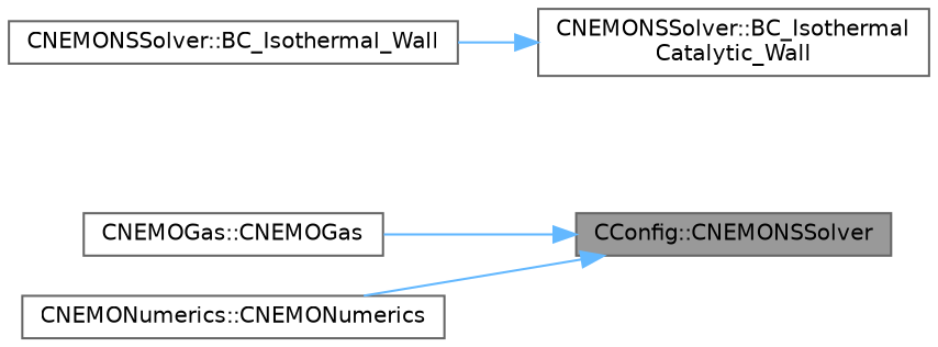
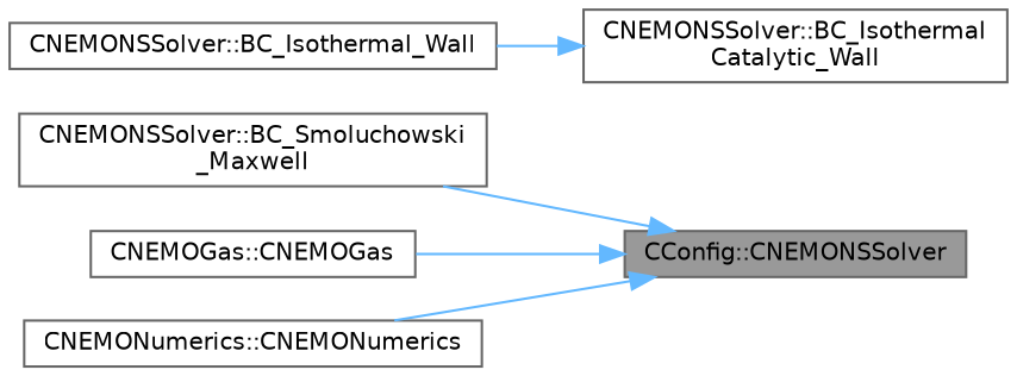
  digraph {
    rankdir=RL
    node [color=grey40 fillcolor=white fontname=Helvetica fontsize=10 shape=box style=filled]
    edge [color=steelblue1 dir=back fontname=Helvetica fontsize=10 labelfontname=Helvetica labelfontsize=10 style=solid]
    n1 [color=gray40 fillcolor=grey60 fontcolor=black height=0.2 label="CConfig::CNEMONSSolver" width=0.4]
+   n2 [height=0.2 label="CNEMONSSolver::BC_Smoluchowski\l_Maxwell" width=0.4]
    n3 [height=0.2 label="CNEMOGas::CNEMOGas" width=0.4]
    n4 [height=0.2 label="CNEMONumerics::CNEMONumerics" width=0.4]
    n5 [height=0.2 label="CNEMONSSolver::BC_Isothermal_Wall" width=0.4]
    n6 [height=0.2 label="CNEMONSSolver::BC_Isothermal\lCatalytic_Wall" width=0.4]
+   n1 -> n2
    n1 -> n3
    n1 -> n4
    n6 -> n5
  }
